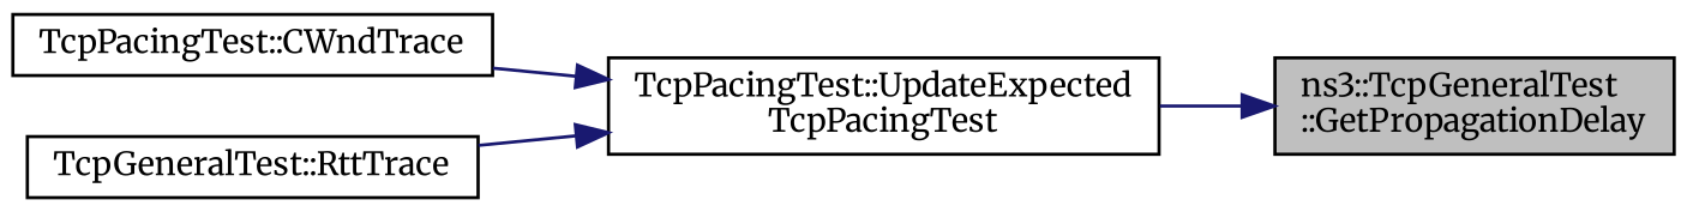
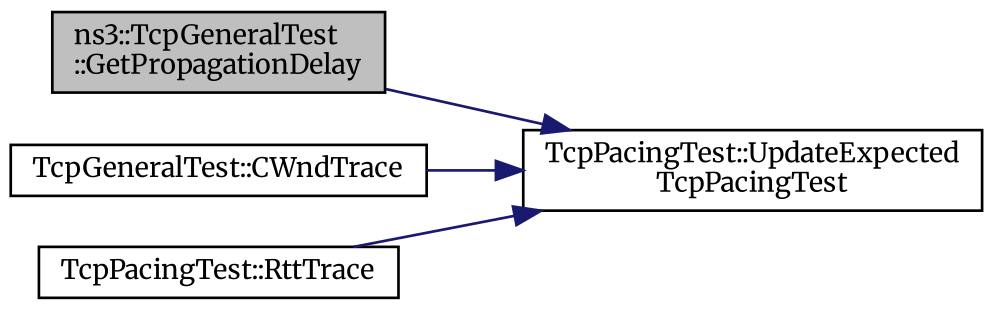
  digraph {
    fontname=Merriweather
    rankdir=RL
    node [color=black fillcolor=white fontname=Merriweather fontsize=10 shape=record style=filled]
    edge [color=midnightblue dir=back fontname=Merriweather fontsize=10 labelfontname=Helvetica labelfontsize=10 style=solid]
    n1 [fillcolor=grey75 fontcolor=black height=0.2 label="ns3::TcpGeneralTest\l::GetPropagationDelay" width=0.4]
    n2 [height=0.2 label="TcpPacingTest::UpdateExpected\lTcpPacingTest" width=0.4]
-   n3 [height=0.2 label="TcpPacingTest::CWndTrace" width=0.4]
-   n4 [height=0.2 label="TcpGeneralTest::RttTrace" width=0.4]
-   n1 -> n2
+   n3 [height=0.2 label="TcpGeneralTest::CWndTrace" width=0.4]
+   n4 [height=0.2 label="TcpPacingTest::RttTrace" width=0.4]
+   n2 -> n1
    n2 -> n3
    n2 -> n4
  }
